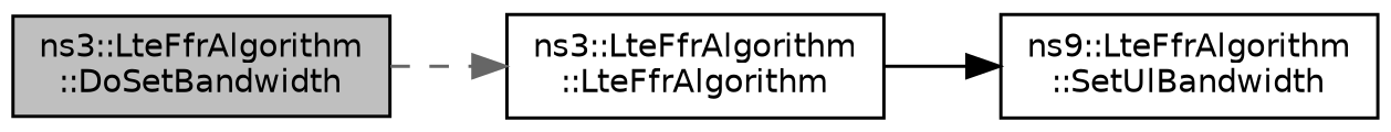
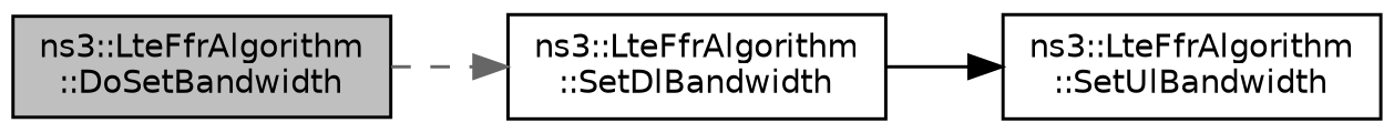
  digraph {
    rankdir=LR
    node [color=black fillcolor=white fontname=Helvetica fontsize=10 shape=record style=filled]
    edge [fontname=Helvetica fontsize=10 labelfontname=Helvetica labelfontsize=10]
    n1 [fillcolor=grey75 fontcolor=black height=0.2 label="ns3::LteFfrAlgorithm\l::DoSetBandwidth" width=0.4]
-   n2 [height=0.2 label="ns3::LteFfrAlgorithm\l::LteFfrAlgorithm" width=0.4]
-   n3 [height=0.2 label="ns9::LteFfrAlgorithm\l::SetUlBandwidth" width=0.4]
+   n2 [height=0.2 label="ns3::LteFfrAlgorithm\l::SetDlBandwidth" width=0.4]
+   n3 [height=0.2 label="ns3::LteFfrAlgorithm\l::SetUlBandwidth" width=0.4]
    n1 -> n2 [color=gray40 style=dashed]
    n2 -> n3 [color=black style=solid]
  }
